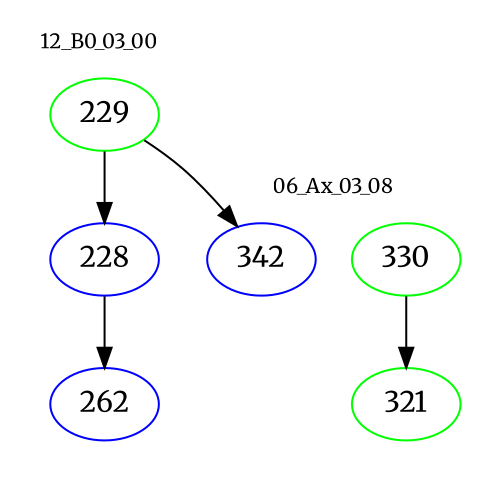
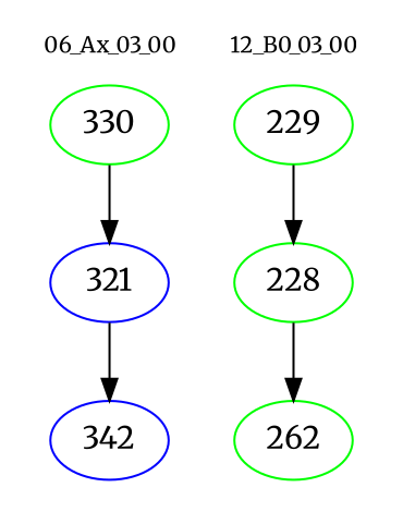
  digraph {
    fontname=Merriweather
    node [color=blue fontname=Merriweather]
    edge [color=black fontname=Merriweather]
    n1 [color=green label=330]
-   n2 [color=green label=321]
+   n2 [label=321]
    n3 [label=342]
    n4 [color=green label=229]
-   n5 [label=228]
-   n6 [label=262]
+   n5 [color=green label=228]
+   n6 [color=green label=262]
    subgraph cluster_1 {
      color=white
      fontsize=10
-     label="06_Ax_03_08"
+     label="06_Ax_03_00"
      n1
      n2
      n3
    }
    subgraph cluster_2 {
      color=white
      fontsize=10
      label="12_B0_03_00"
      n4
      n5
      n6
    }
    n1 -> n2
-   n4 -> n3
+   n2 -> n3
    n4 -> n5
    n5 -> n6
  }
